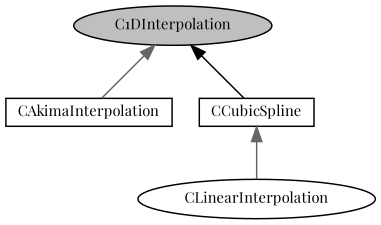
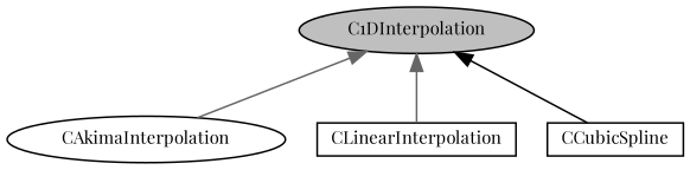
  digraph {
    fontname="Playfair Display"
    node [color=black fillcolor=white fontname="Playfair Display" fontsize=10 shape=ellipse style=filled]
    edge [color=gray40 dir=back fontname="Playfair Display" fontsize=10 labelfontname=Helvetica labelfontsize=10 style=solid]
    n1 [fillcolor=grey75 fontcolor=black height=0.2 label=C1DInterpolation width=0.4]
-   n2 [height=0.2 label=CAkimaInterpolation shape=box width=0.4]
-   n3 [height=0.2 label=CLinearInterpolation width=0.4]
+   n2 [height=0.2 label=CAkimaInterpolation width=0.4]
+   n3 [height=0.2 label=CLinearInterpolation shape=box width=0.4]
    n4 [height=0.2 label=CCubicSpline shape=box width=0.4]
    n1 -> n2
-   n4 -> n3
+   n1 -> n3
    n1 -> n4 [color=black]
  }
